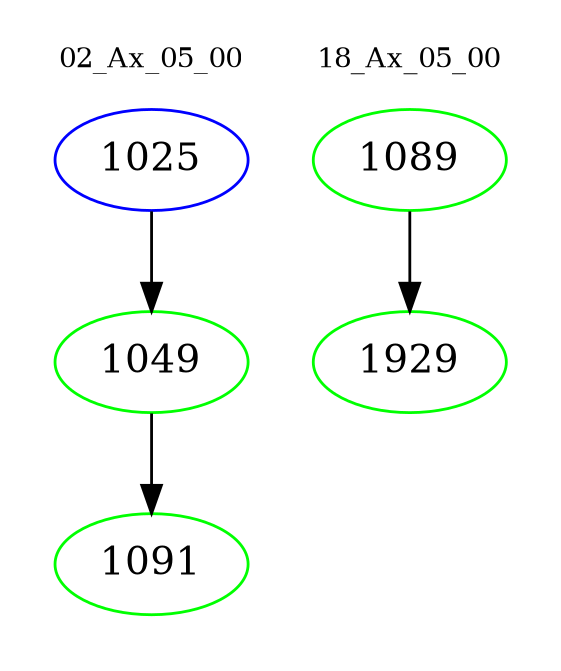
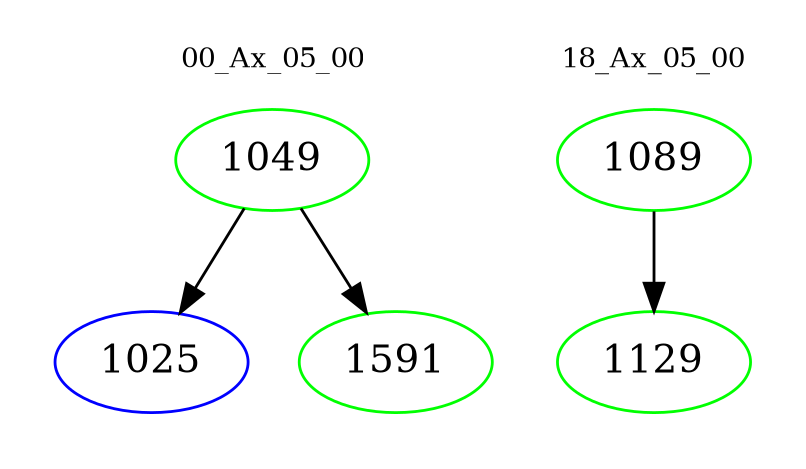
  digraph {
    node [color=green]
    edge [color=black]
    n1 [color=blue label=1025]
    n2 [label=1049]
-   n3 [label=1091]
+   n3 [label=1591]
    n4 [label=1089]
-   n5 [label=1929]
+   n5 [label=1129]
    subgraph cluster_1 {
      color=white
      fontsize=10
-     label="02_Ax_05_00"
+     label="00_Ax_05_00"
      n1
      n2
      n3
    }
    subgraph cluster_2 {
      color=white
      fontsize=10
      label="18_Ax_05_00"
      n4
      n5
    }
-   n1 -> n2
+   n2 -> n1
    n2 -> n3
    n4 -> n5
  }
